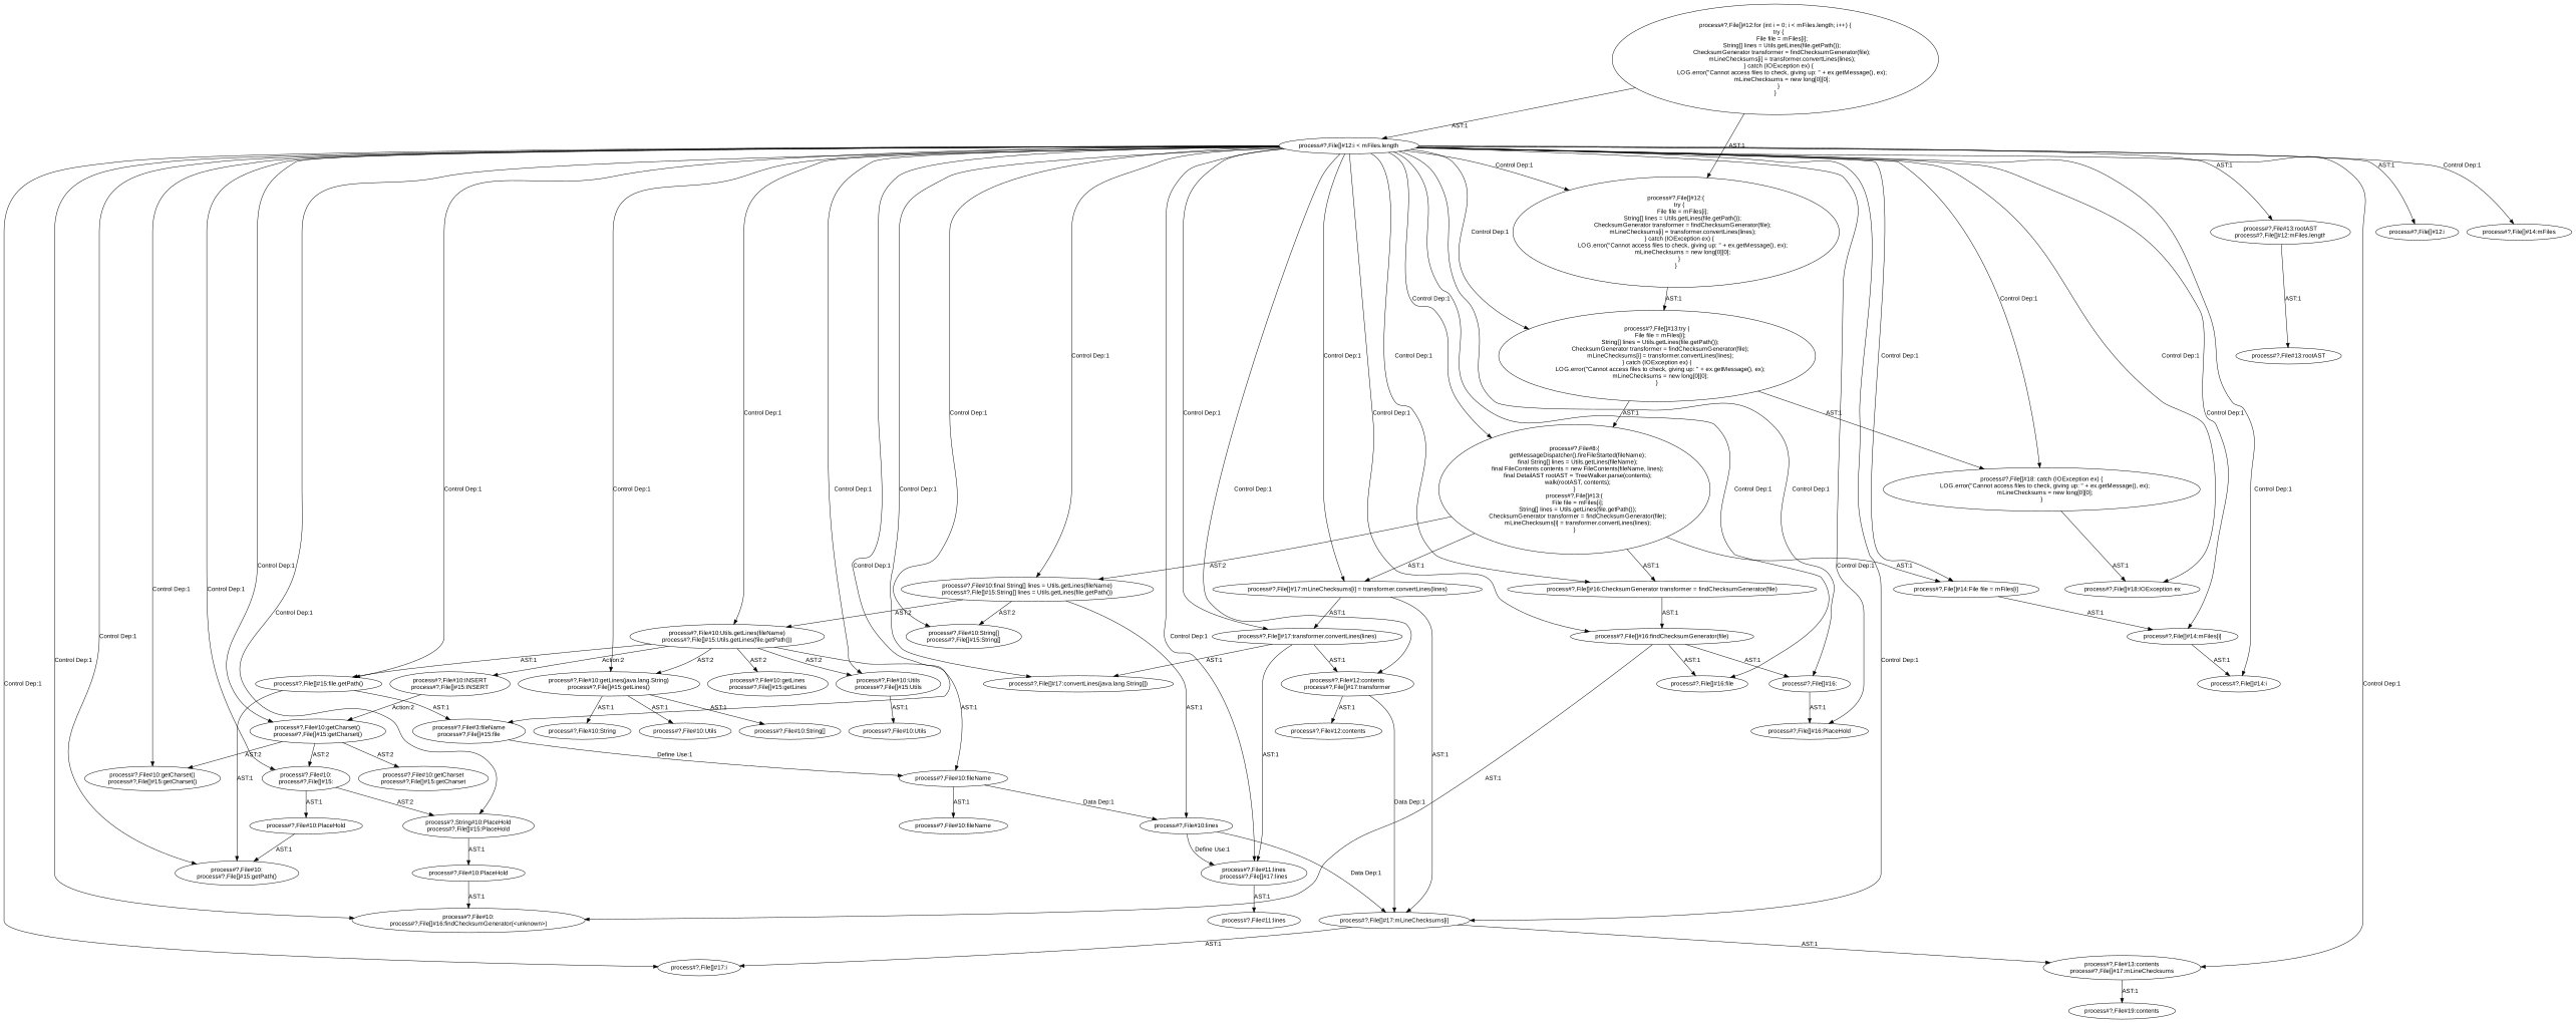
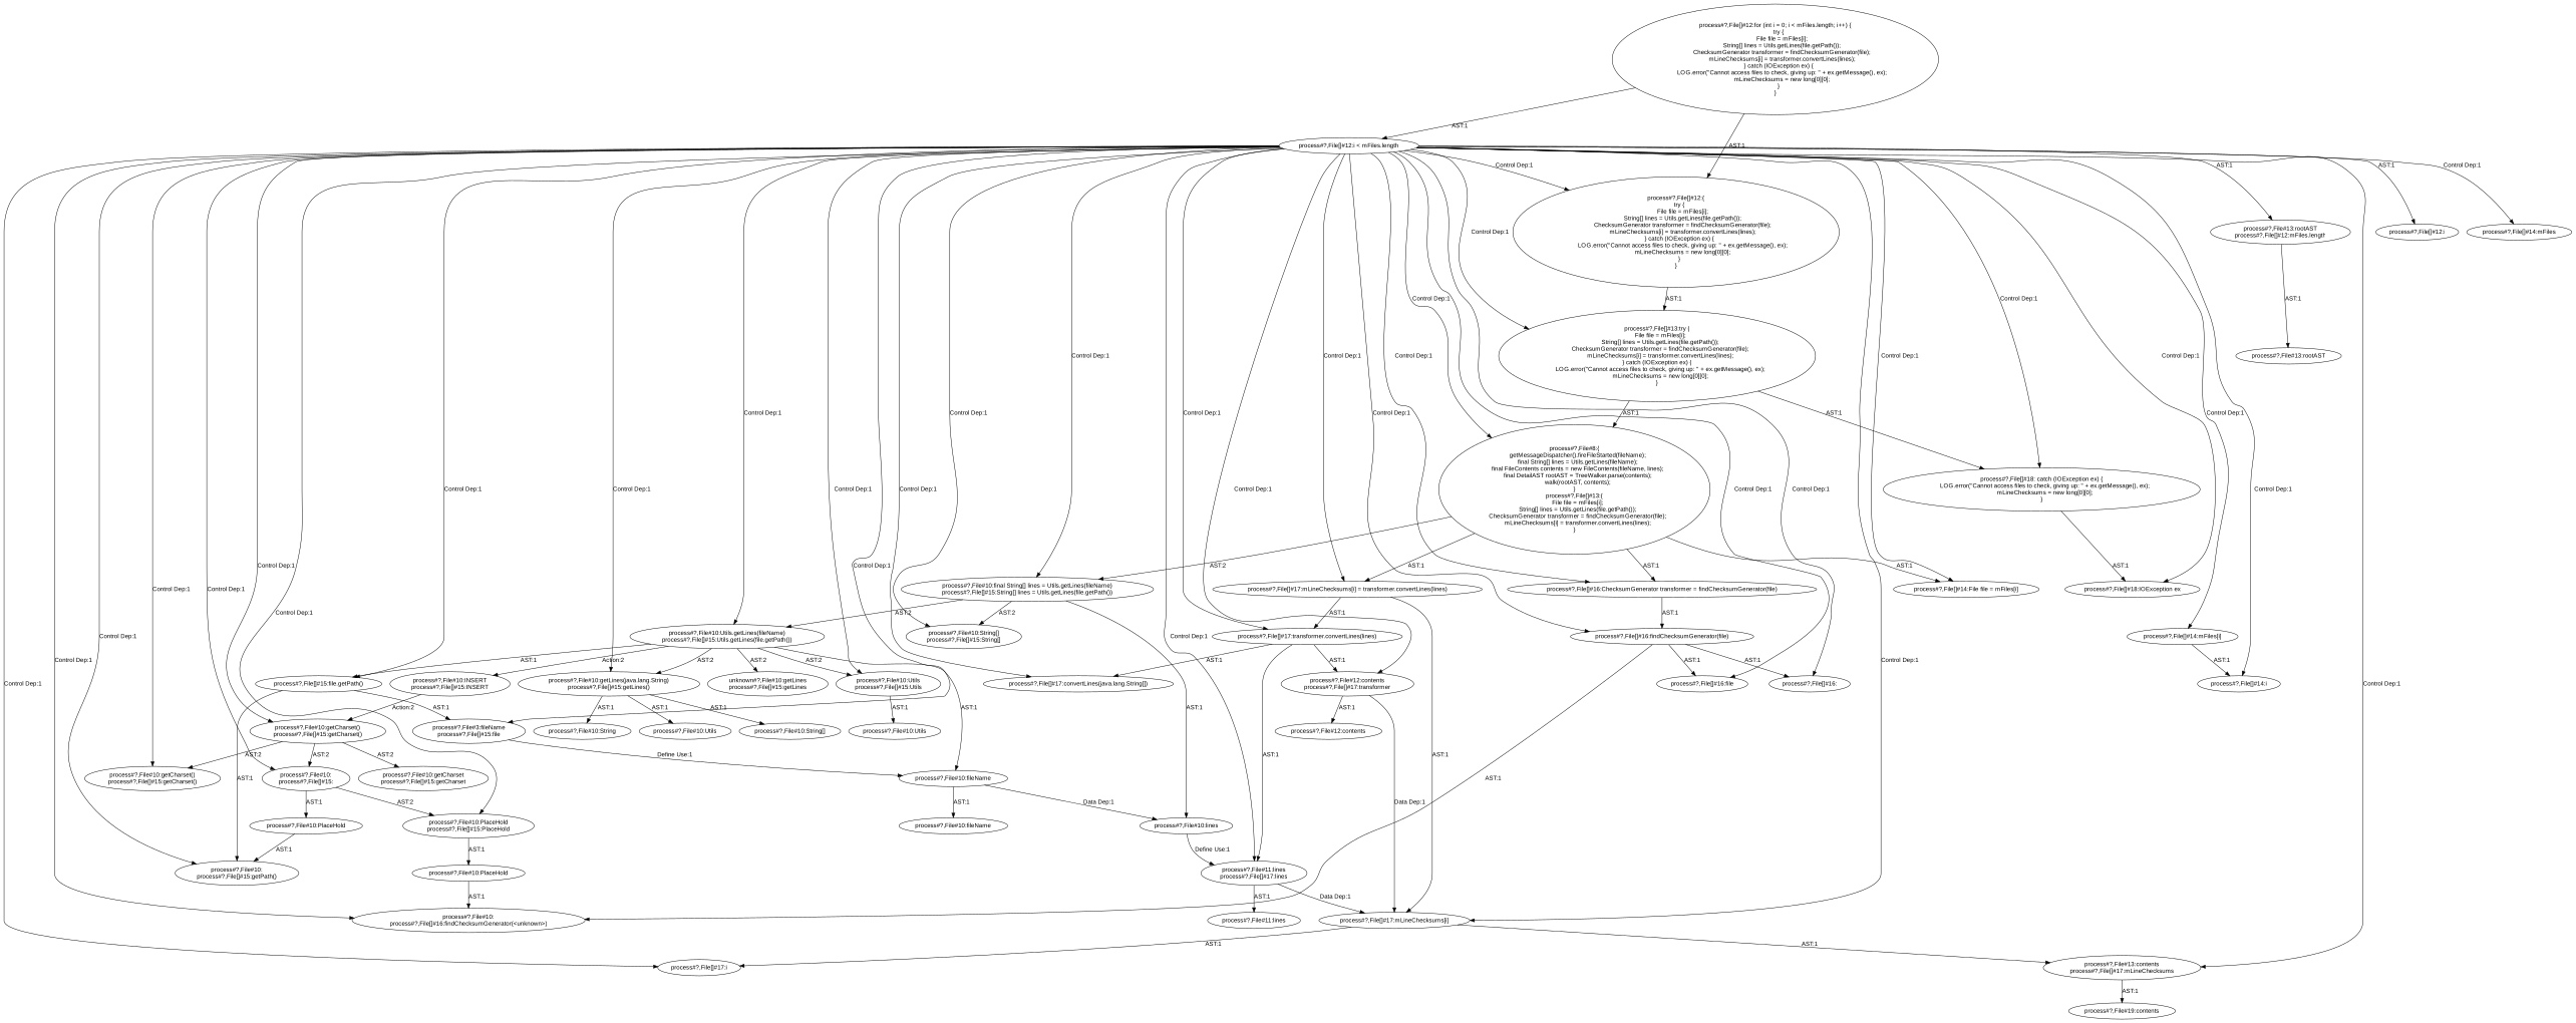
  digraph {
    fontname="Liberation Sans"
    node [fontname="Liberation Sans" shape=ellipse]
    edge [fontname="Liberation Sans"]
    n1 [label="process#?,File#10:INSERT\nprocess#?,File[]#15:INSERT"]
    n2 [label="process#?,File#10:getCharset()\nprocess#?,File[]#15:getCharset()"]
    n3 [label="process#?,File#10:getCharset\nprocess#?,File[]#15:getCharset"]
    n4 [label="process#?,File#10:\nprocess#?,File[]#15:"]
    n5 [label="process#?,File#10:getCharset()\nprocess#?,File[]#15:getCharset()"]
    n6 [label="process#?,File#10:Utils.getLines(fileName)\nprocess#?,File[]#15:Utils.getLines(file.getPath())"]
-   n7 [label="process#?,File#10:getLines\nprocess#?,File[]#15:getLines"]
+   n7 [label="unknown#?,File#10:getLines\nprocess#?,File[]#15:getLines"]
    n8 [label="process#?,File#10:Utils\nprocess#?,File[]#15:Utils"]
    n9 [label="process#?,File#10:getLines(java.lang.String)\nprocess#?,File[]#15:getLines()"]
    n10 [label="process#?,File#10:fileName"]
    n11 [label="process#?,File[]#15:file.getPath()"]
    n12 [label="process#?,File#10:Utils"]
    n13 [label="process#?,File#10:Utils"]
    n14 [label="process#?,File#10:String[]"]
    n15 [label="process#?,File#10:String"]
    n16 [label="process#?,File#10:lines"]
    n17 [label="process#?,File#10:fileName"]
    n18 [label="process#?,File#3:fileName\nprocess#?,File[]#15:file"]
    n19 [label="process#?,File#10:\nprocess#?,File[]#15:getPath()"]
    n20 [label="process#?,File#10:final String[] lines = Utils.getLines(fileName)\nprocess#?,File[]#15:String[] lines = Utils.getLines(file.getPath())"]
    n21 [label="process#?,File#10:String[]\nprocess#?,File[]#15:String[]"]
    n22 [label="process#?,File#11:lines\nprocess#?,File[]#17:lines"]
    n23 [label="process#?,File#8:\{\n    getMessageDispatcher().fireFileStarted(fileName);\n    final String[] lines = Utils.getLines(fileName);\n    final FileContents contents = new FileContents(fileName, lines);\n    final DetailAST rootAST = TreeWalker.parse(contents);\n    walk(rootAST, contents);\n\}\nprocess#?,File[]#13:\{\n    File file = mFiles[i];\n    String[] lines = Utils.getLines(file.getPath());\n    ChecksumGenerator transformer = findChecksumGenerator(file);\n    mLineChecksums[i] = transformer.convertLines(lines);\n\}"]
    n24 [label="process#?,File[]#17:mLineChecksums[i] = transformer.convertLines(lines)"]
    n25 [label="process#?,File[]#16:ChecksumGenerator transformer = findChecksumGenerator(file)"]
    n26 [label="process#?,File[]#14:File file = mFiles[i]"]
    n27 [label="process#?,File[]#17:mLineChecksums[i]"]
    n28 [label="process#?,File[]#17:transformer.convertLines(lines)"]
    n29 [label="process#?,File[]#16:findChecksumGenerator(file)"]
    n30 [label="process#?,File[]#14:mFiles[i]"]
    n31 [label="process#?,File#11:lines"]
    n32 [label="process#?,File#10:PlaceHold"]
-   n33 [label="process#?,String#10:PlaceHold\nprocess#?,File[]#15:PlaceHold"]
+   n33 [label="process#?,File#10:PlaceHold\nprocess#?,File[]#15:PlaceHold"]
    n34 [label="process#?,File#10:PlaceHold"]
    n35 [label="process#?,File#10:\nprocess#?,File[]#16:findChecksumGenerator(<unknown>)"]
    n36 [label="process#?,File#13:contents\nprocess#?,File[]#17:mLineChecksums"]
    n37 [label="process#?,File[]#17:i"]
    n38 [label="process#?,File#12:contents\nprocess#?,File[]#17:transformer"]
    n39 [label="process#?,File#12:contents"]
    n40 [label="process#?,File#13:rootAST\nprocess#?,File[]#12:mFiles.length"]
    n41 [label="process#?,File#13:rootAST"]
    n42 [label="process#?,File#19:contents"]
    n43 [label="process#?,File[]#12:\{\n    try \{\n        File file = mFiles[i];\n        String[] lines = Utils.getLines(file.getPath());\n        ChecksumGenerator transformer = findChecksumGenerator(file);\n        mLineChecksums[i] = transformer.convertLines(lines);\n    \} catch (IOException ex) \{\n        LOG.error(\"Cannot access files to check, giving up: \" + ex.getMessage(), ex);\n        mLineChecksums = new long[0][0];\n    \}\n\}"]
    n44 [label="process#?,File[]#13:try \{\n    File file = mFiles[i];\n    String[] lines = Utils.getLines(file.getPath());\n    ChecksumGenerator transformer = findChecksumGenerator(file);\n    mLineChecksums[i] = transformer.convertLines(lines);\n\} catch (IOException ex) \{\n    LOG.error(\"Cannot access files to check, giving up: \" + ex.getMessage(), ex);\n    mLineChecksums = new long[0][0];\n\}"]
    n45 [label="process#?,File[]#18: catch (IOException ex) \{\n    LOG.error(\"Cannot access files to check, giving up: \" + ex.getMessage(), ex);\n    mLineChecksums = new long[0][0];\n\}"]
    n46 [label="process#?,File[]#12:i < mFiles.length"]
    n47 [label="process#?,File[]#12:i"]
    n48 [label="process#?,File[]#14:mFiles"]
    n49 [label="process#?,File[]#16:file"]
-   n50 [label="process#?,File[]#16:PlaceHold"]
    n51 [label="process#?,File[]#14:i"]
    n52 [label="process#?,File[]#16:"]
    n53 [label="process#?,File[]#17:convertLines(java.lang.String[])"]
    n54 [label="process#?,File[]#18:IOException ex"]
    n55 [label="process#?,File[]#12:for (int i = 0; i < mFiles.length; i++) \{\n    try \{\n        File file = mFiles[i];\n        String[] lines = Utils.getLines(file.getPath());\n        ChecksumGenerator transformer = findChecksumGenerator(file);\n        mLineChecksums[i] = transformer.convertLines(lines);\n    \} catch (IOException ex) \{\n        LOG.error(\"Cannot access files to check, giving up: \" + ex.getMessage(), ex);\n        mLineChecksums = new long[0][0];\n    \}\n\}"]
    n1 -> n2 [label="Action:2"]
    n2 -> n3 [label="AST:2"]
    n2 -> n4 [label="AST:2"]
    n2 -> n5 [label="AST:2"]
    n4 -> n32 [label="AST:1"]
    n4 -> n33 [label="AST:2"]
    n6 -> n1 [label="Action:2"]
    n6 -> n7 [label="AST:2"]
    n6 -> n8 [label="AST:2"]
    n6 -> n9 [label="AST:2"]
    n6 -> n10 [label="AST:1"]
    n6 -> n11 [label="AST:1"]
    n8 -> n12 [label="AST:1"]
    n9 -> n13 [label="AST:1"]
    n9 -> n14 [label="AST:1"]
    n9 -> n15 [label="AST:1"]
    n10 -> n16 [label="Data Dep:1"]
    n10 -> n17 [label="AST:1"]
    n11 -> n18 [label="AST:1"]
    n11 -> n19 [label="AST:1"]
    n16 -> n22 [label="Define Use:1"]
    n18 -> n10 [label="Define Use:1"]
    n20 -> n6 [label="AST:2"]
    n20 -> n16 [label="AST:1"]
    n20 -> n21 [label="AST:2"]
-   n16 -> n27 [label="Data Dep:1"]
+   n22 -> n27 [label="Data Dep:1"]
    n22 -> n31 [label="AST:1"]
    n23 -> n20 [label="AST:2"]
    n23 -> n24 [label="AST:1"]
    n23 -> n25 [label="AST:1"]
    n23 -> n26 [label="AST:1"]
    n24 -> n27 [label="AST:1"]
    n24 -> n28 [label="AST:1"]
    n25 -> n29 [label="AST:1"]
-   n26 -> n30 [label="AST:1"]
    n27 -> n36 [label="AST:1"]
    n27 -> n37 [label="AST:1"]
    n28 -> n22 [label="AST:1"]
    n28 -> n38 [label="AST:1"]
    n28 -> n53 [label="AST:1"]
    n29 -> n35 [label="AST:1"]
    n29 -> n49 [label="AST:1"]
    n29 -> n52 [label="AST:1"]
    n30 -> n51 [label="AST:1"]
    n32 -> n19 [label="AST:1"]
    n33 -> n34 [label="AST:1"]
    n34 -> n35 [label="AST:1"]
    n36 -> n42 [label="AST:1"]
    n38 -> n27 [label="Data Dep:1"]
    n38 -> n39 [label="AST:1"]
    n40 -> n41 [label="AST:1"]
    n43 -> n44 [label="AST:1"]
    n44 -> n23 [label="AST:1"]
    n44 -> n45 [label="AST:1"]
    n45 -> n54 [label="AST:1"]
    n46 -> n2 [label="Control Dep:1"]
    n46 -> n4 [label="Control Dep:1"]
    n46 -> n5 [label="Control Dep:1"]
    n46 -> n6 [label="Control Dep:1"]
    n46 -> n8 [label="Control Dep:1"]
    n46 -> n9 [label="Control Dep:1"]
    n46 -> n11 [label="Control Dep:1"]
    n46 -> n18 [label="Control Dep:1"]
    n46 -> n19 [label="Control Dep:1"]
    n46 -> n20 [label="Control Dep:1"]
    n46 -> n21 [label="Control Dep:1"]
    n46 -> n22 [label="Control Dep:1"]
    n46 -> n23 [label="Control Dep:1"]
    n46 -> n24 [label="Control Dep:1"]
    n46 -> n25 [label="Control Dep:1"]
    n46 -> n26 [label="Control Dep:1"]
    n46 -> n27 [label="Control Dep:1"]
    n46 -> n28 [label="Control Dep:1"]
    n46 -> n29 [label="Control Dep:1"]
    n46 -> n30 [label="Control Dep:1"]
    n46 -> n33 [label="Control Dep:1"]
    n46 -> n35 [label="Control Dep:1"]
    n46 -> n36 [label="Control Dep:1"]
    n46 -> n37 [label="Control Dep:1"]
    n46 -> n38 [label="Control Dep:1"]
    n46 -> n40 [label="AST:1"]
    n46 -> n43 [label="Control Dep:1"]
    n46 -> n44 [label="Control Dep:1"]
    n46 -> n45 [label="Control Dep:1"]
    n46 -> n47 [label="AST:1"]
    n46 -> n48 [label="Control Dep:1"]
    n46 -> n49 [label="Control Dep:1"]
-   n46 -> n50 [label="Control Dep:1"]
    n46 -> n51 [label="Control Dep:1"]
    n46 -> n52 [label="Control Dep:1"]
    n46 -> n53 [label="Control Dep:1"]
    n46 -> n54 [label="Control Dep:1"]
-   n52 -> n50 [label="AST:1"]
    n55 -> n43 [label="AST:1"]
    n55 -> n46 [label="AST:1"]
  }
